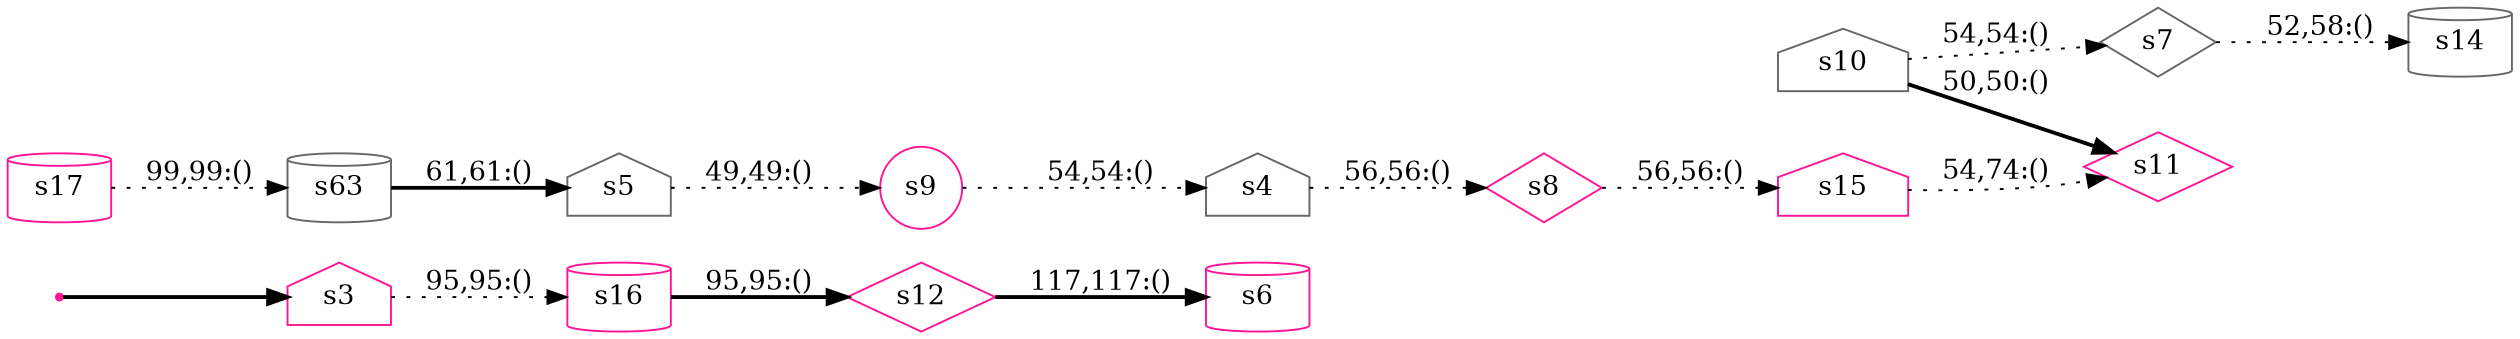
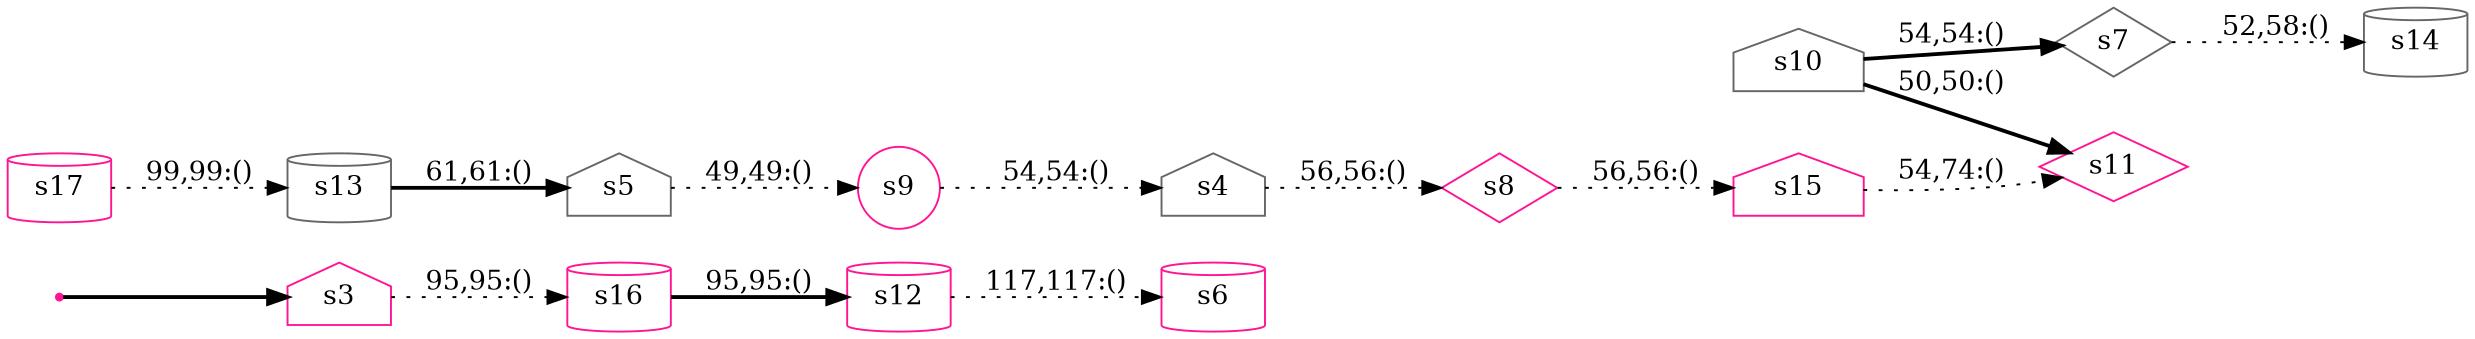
  digraph {
    rankdir=LR
    node [color=deeppink shape=cylinder]
    edge [style=dotted]
    init [shape=point]
    s3 [shape=house]
    s16
    s14 [color=gray40]
-   s12 [shape=diamond]
-   s13 [color=gray40 label=s63]
+   s12
+   s13 [color=gray40]
    s17
    s5 [color=gray40 shape=house]
    s9 [shape=circle]
    s6
    s15 [shape=house]
    s11 [shape=diamond]
    s10 [color=gray40 shape=house]
    s7 [color=gray40 shape=diamond]
    s4 [color=gray40 shape=house]
    s8 [shape=diamond]
    init -> s3 [style=bold]
    s3 -> s16 [label="95,95:()"]
    s16 -> s12 [label="95,95:()" style=bold]
-   s12 -> s6 [label="117,117:()" style=bold]
+   s12 -> s6 [label="117,117:()"]
    s13 -> s5 [label="61,61:()" style=bold]
    s17 -> s13 [label="99,99:()"]
    s5 -> s9 [label="49,49:()"]
    s9 -> s4 [label="54,54:()"]
    s15 -> s11 [label="54,74:()"]
    s10 -> s11 [label="50,50:()" style=bold]
-   s10 -> s7 [label="54,54:()"]
+   s10 -> s7 [label="54,54:()" style=bold]
    s7 -> s14 [label="52,58:()"]
    s4 -> s8 [label="56,56:()"]
    s8 -> s15 [label="56,56:()"]
  }
